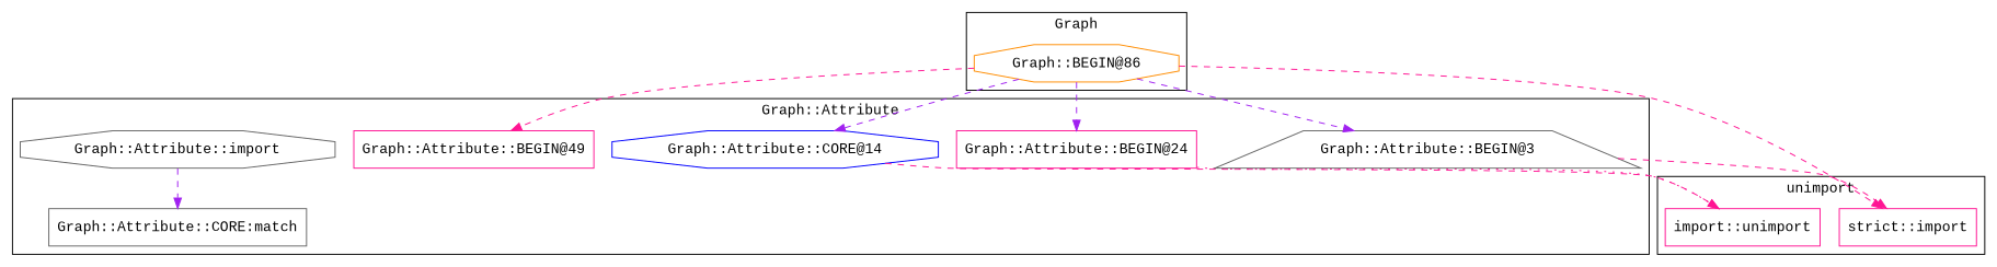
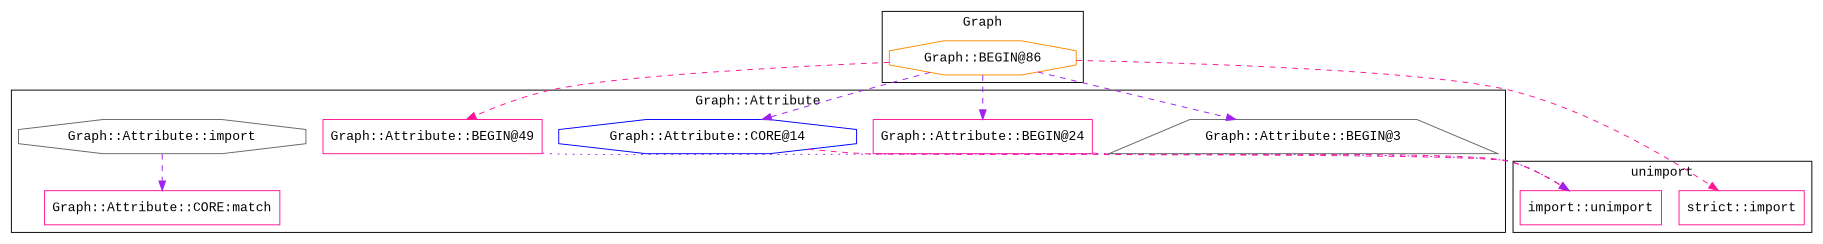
  digraph {
    fontname="Liberation Mono"
    node [color=deeppink fontname="Liberation Mono" shape=box]
    edge [color=deeppink fontname="Liberation Mono" style=dashed]
    "Graph::Attribute::BEGIN@24"
    "Graph::Attribute::import" [color=gray40 shape=octagon]
    n3 [color=blue label="Graph::Attribute::CORE@14" shape=octagon]
    "Graph::Attribute::BEGIN@49"
    "Graph::Attribute::BEGIN@3" [color=gray40 shape=trapezium]
-   "Graph::Attribute::CORE:match" [color=gray40]
+   "Graph::Attribute::CORE:match"
    "Graph::BEGIN@86" [color=darkorange shape=octagon]
    n8 [label="import::unimport"]
    "strict::import"
    subgraph cluster_1 {
      label="Graph::Attribute"
      "Graph::Attribute::BEGIN@24"
      "Graph::Attribute::import"
      n3
      "Graph::Attribute::BEGIN@49"
      "Graph::Attribute::BEGIN@3"
      "Graph::Attribute::CORE:match"
    }
    subgraph cluster_2 {
      label="Graph"
      "Graph::BEGIN@86"
    }
    subgraph cluster_3 {
      label=unimport
      n8
      "strict::import"
    }
-   "Graph::Attribute::BEGIN@24" -> n8 [style=dotted]
+   "Graph::Attribute::BEGIN@24" -> n8
    "Graph::Attribute::import" -> "Graph::Attribute::CORE:match" [color=purple]
    n3 -> n8
-   "Graph::Attribute::BEGIN@3" -> "strict::import"
+   "Graph::Attribute::BEGIN@49" -> n8 [color=purple style=dotted]
    "Graph::BEGIN@86" -> "Graph::Attribute::BEGIN@24" [color=purple]
    "Graph::BEGIN@86" -> n3 [color=purple]
    "Graph::BEGIN@86" -> "Graph::Attribute::BEGIN@49"
    "Graph::BEGIN@86" -> "Graph::Attribute::BEGIN@3" [color=purple]
    "Graph::BEGIN@86" -> "strict::import"
  }
